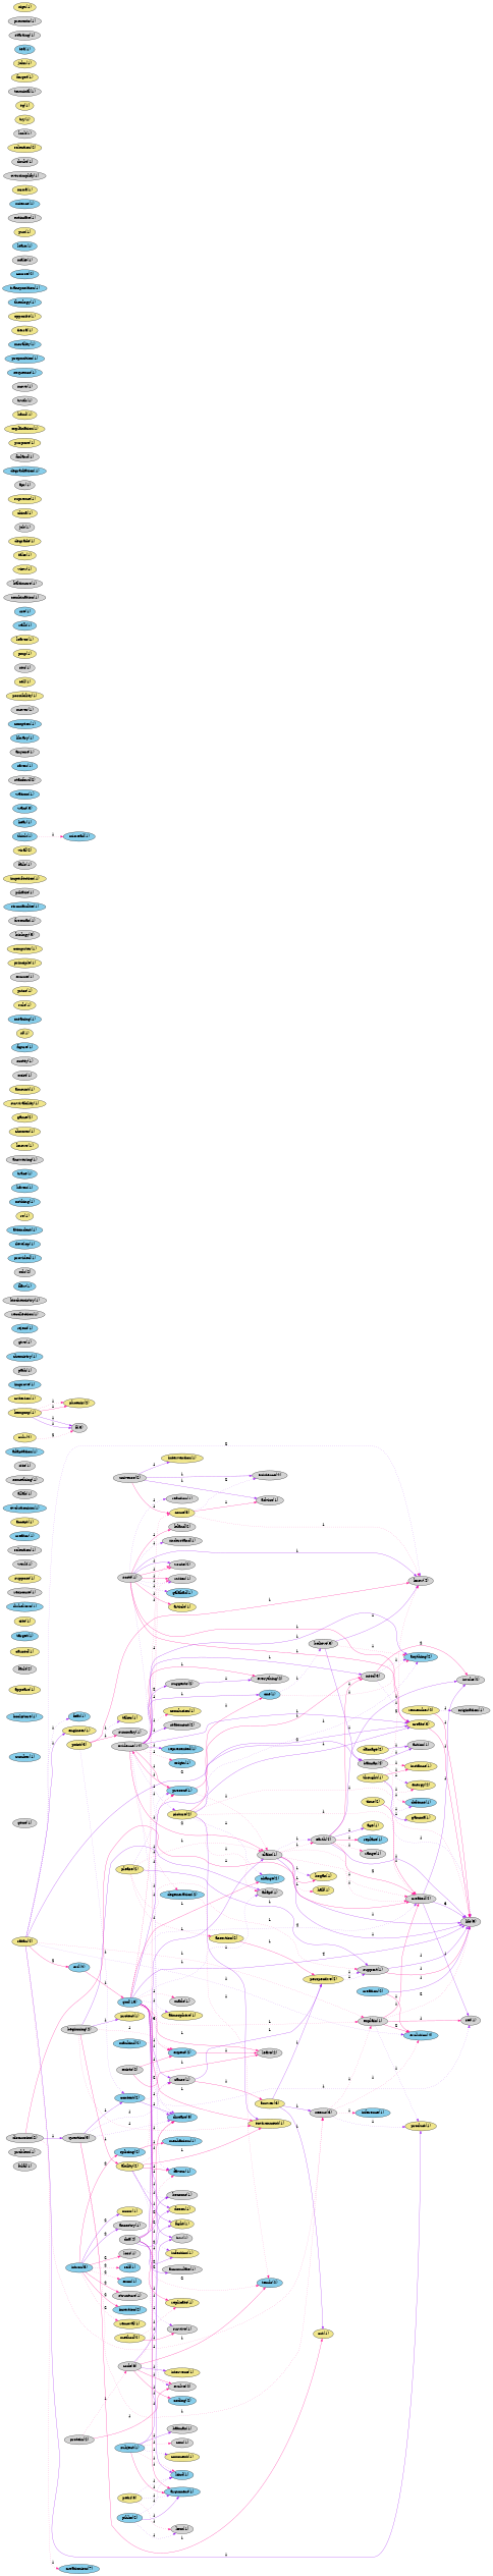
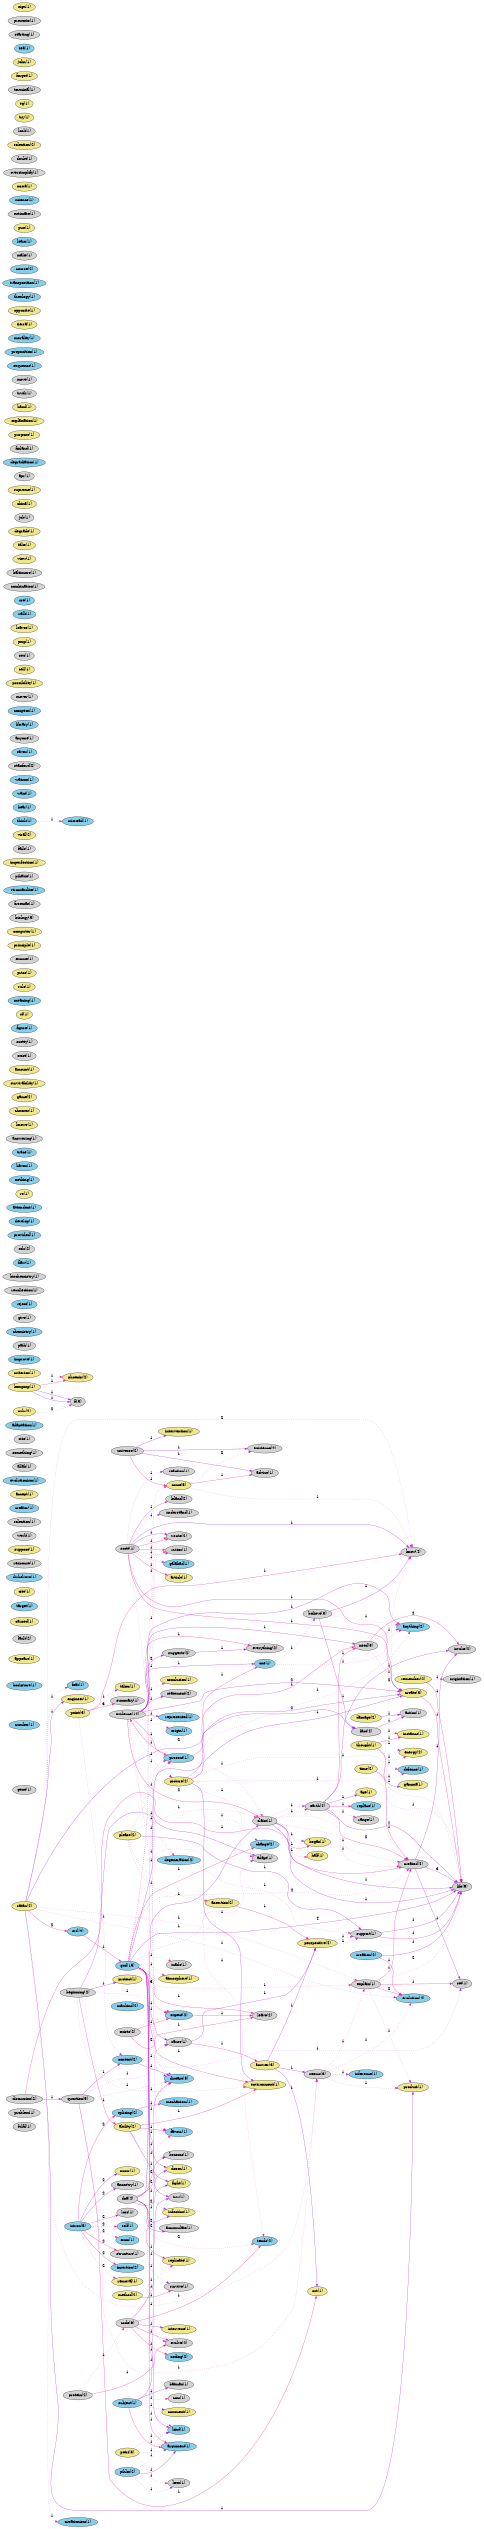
  digraph {
    fontname="DejaVu Serif"
    rankdir=LR
    node [fillcolor=lightgrey fontname="DejaVu Serif" style=filled]
    edge [color=deeppink fontname="DejaVu Serif" style=solid]
    n1 [label="fulfil(1)"]
    n2 [label="problem(1)"]
    n3 [label="scott(1)"]
    n4 [fillcolor=skyblue label="galahad(1)"]
    n5 [fillcolor=khaki label="article(1)"]
    n6 [label="reaction(1)"]
    n7 [label="leland(2)"]
    n8 [label="understand(1)"]
    n9 [label="know(4)"]
    n10 [fillcolor=skyblue label="disease(5)"]
    n11 [fillcolor=khaki label="create(3)"]
    n12 [label="wrote(2)"]
    n13 [label="writes(1)"]
    n14 [label="life(9)"]
    n15 [label="gene(1)"]
    n16 [label="claim(1)"]
    n17 [fillcolor=khaki label="half(1)"]
    n18 [label="earth(4)"]
    n19 [label="created(4)"]
    n20 [fillcolor=khaki label="began(1)"]
    n21 [label="need(3)"]
    n22 [fillcolor=khaki label="age(1)"]
    n23 [fillcolor=skyblue label="replace(1)"]
    n24 [label="range(1)"]
    n25 [label="invoke(2)"]
    n26 [label="set(1)"]
    n27 [fillcolor=skyblue label="anything(2)"]
    n28 [label="protein(2)"]
    n29 [label="code(6)"]
    n30 [label="evolve(2)"]
    n31 [fillcolor=skyblue label="favour(1)"]
    n32 [fillcolor=skyblue label="tends(2)"]
    n33 [fillcolor=khaki label="intervene(1)"]
    n34 [fillcolor=skyblue label="coding(2)"]
    n35 [fillcolor=khaki label="doesn(1)"]
    n36 [fillcolor=skyblue label="number(1)"]
    n37 [label="universe(2)"]
    n38 [fillcolor=khaki label="intervention(1)"]
    n39 [fillcolor=khaki label="come(5)"]
    n40 [label="advice(1)"]
    n41 [label="existence(2)"]
    n42 [label="cause(1)"]
    n43 [fillcolor=khaki label="answer(3)"]
    n44 [fillcolor=khaki label="perspective(4)"]
    n45 [label="seems(3)"]
    n46 [fillcolor=khaki label="cut(1)"]
    n47 [label="support(1)"]
    n48 [fillcolor=skyblue label="evolution(4)"]
    n49 [label="explain(1)"]
    n50 [fillcolor=khaki label="product(1)"]
    n51 [fillcolor=skyblue label="inference(1)"]
    n52 [fillcolor=skyblue label="bookstore(1)"]
    n53 [fillcolor=khaki label="appears(1)"]
    n54 [label="fault(2)"]
    n55 [fillcolor=khaki label="caused(1)"]
    n56 [fillcolor=skyblue label="target(1)"]
    n57 [fillcolor=khaki label="cite(1)"]
    n58 [fillcolor=skyblue label="disbelieve(1)"]
    n59 [fillcolor=skyblue label="intron(5)"]
    n60 [fillcolor=khaki label="occur(1)"]
    n61 [label="ancestry(1)"]
    n62 [label="loss(1)"]
    n63 [fillcolor=skyblue label="splicing(2)"]
    n64 [fillcolor=skyblue label="self(1)"]
    n65 [fillcolor=skyblue label="exon(1)"]
    n66 [label="structure(1)"]
    n67 [fillcolor=skyblue label="insertion(2)"]
    n68 [fillcolor=khaki label="removal(1)"]
    n69 [fillcolor=skyblue label="present(1)"]
    n70 [fillcolor=skyblue label="mechanism(1)"]
    n71 [label="evidence(14)"]
    n72 [fillcolor=skyblue label="one(1)"]
    n73 [label="response(1)"]
    n74 [fillcolor=khaki label="suppose(1)"]
    n75 [label="work(1)"]
    n76 [label="selection(1)"]
    n77 [fillcolor=skyblue label="subject(1)"]
    n78 [label="batman(1)"]
    n79 [label="com(1)"]
    n80 [fillcolor=khaki label="comment(1)"]
    n81 [label="trw(1)"]
    n82 [fillcolor=skyblue label="kind(1)"]
    n83 [fillcolor=skyblue label="argument(1)"]
    n84 [label="exists(2)"]
    n85 [fillcolor=skyblue label="expect(2)"]
    n86 [label="leave(2)"]
    n87 [fillcolor=skyblue label="creator(1)"]
    n88 [fillcolor=khaki label="accept(1)"]
    n89 [fillcolor=skyblue label="evolutionism(1)"]
    n90 [label="beginning(2)"]
    n91 [fillcolor=khaki label="ability(2)"]
    n92 [fillcolor=khaki label="protect(1)"]
    n93 [label="adapt(1)"]
    n94 [fillcolor=khaki label="environment(1)"]
    n95 [fillcolor=khaki label="infection(1)"]
    n96 [label="become(1)"]
    n97 [fillcolor=khaki label="fight(1)"]
    n98 [label="allah(1)"]
    n99 [label="something(1)"]
    n100 [label="site(1)"]
    n101 [fillcolor=skyblue label="adaptation(1)"]
    n102 [fillcolor=khaki label="kempmp(1)"]
    n103 [fillcolor=khaki label="phoenix(2)"]
    n104 [label="fi(3)"]
    n105 [fillcolor=khaki label="criterion(1)"]
    n106 [fillcolor=skyblue label="improve(1)"]
    n107 [label="path(1)"]
    n108 [fillcolor=skyblue label="chemistry(1)"]
    n109 [label="statement(2)"]
    n110 [fillcolor=skyblue label="represented(1)"]
    n111 [fillcolor=skyblue label="origin(1)"]
    n112 [fillcolor=khaki label="picture(2)"]
    n113 [label="suggests(2)"]
    n114 [fillcolor=skyblue label="degeneration(2)"]
    n115 [fillcolor=khaki label="conclusion(1)"]
    n116 [label="everything(2)"]
    n117 [label="believe(3)"]
    n118 [fillcolor=skyblue label="change(2)"]
-   n119 [label="batman(4)"]
+   n119 [label="fact(4)"]
    n120 [fillcolor=khaki label="method(2)"]
    n121 [fillcolor=khaki label="replicate(1)"]
    n122 [label="survive(1)"]
    n123 [fillcolor=khaki label="damage(2)"]
    n124 [label="action(1)"]
    n125 [label="give(1)"]
    n126 [fillcolor=skyblue label="reject(1)"]
    n127 [label="recollection(1)"]
    n128 [fillcolor=khaki label="please(2)"]
    n129 [fillcolor=khaki label="assertion(2)"]
    n130 [label="biochemistry(1)"]
    n131 [fillcolor=skyblue label="flaw(1)"]
    n132 [label="edu(2)"]
    n133 [fillcolor=skyblue label="provided(1)"]
    n134 [fillcolor=khaki label="point(3)"]
    n135 [label="summary(1)"]
    n136 [fillcolor=skyblue label="context(2)"]
    n137 [fillcolor=khaki label="takes(1)"]
    n138 [label="dna(4)"]
    n139 [label="accumulate(1)"]
    n140 [fillcolor=skyblue label="develop(1)"]
    n141 [fillcolor=skyblue label="attendent(1)"]
    n142 [fillcolor=khaki label="re(1)"]
    n143 [fillcolor=skyblue label="nothing(1)"]
    n144 [fillcolor=skyblue label="haven(1)"]
    n145 [fillcolor=skyblue label="trace(1)"]
    n146 [label="answering(1)"]
    n147 [fillcolor=skyblue label="creation(2)"]
    n148 [fillcolor=khaki label="knows(1)"]
    n149 [fillcolor=khaki label="chooses(1)"]
    n150 [fillcolor=khaki label="game(2)"]
    n151 [fillcolor=khaki label="survivability(1)"]
    n152 [fillcolor=khaki label="amount(1)"]
    n153 [label="exist(1)"]
    n154 [label="scotty(1)"]
    n155 [fillcolor=khaki label="instance(1)"]
    n156 [fillcolor=skyblue label="defence(1)"]
    n157 [fillcolor=khaki label="energy(2)"]
    n158 [fillcolor=skyblue label="figure(1)"]
    n159 [fillcolor=khaki label="sf(1)"]
    n160 [fillcolor=skyblue label="meaning(1)"]
    n161 [fillcolor=khaki label="rule(1)"]
    n162 [fillcolor=khaki label="price(1)"]
    n163 [label="discussion(2)"]
    n164 [label="question(5)"]
-   n165 [fillcolor=skyblue label="creationism(7)"]
+   n165 [fillcolor=skyblue label="creationism(1)"]
    n166 [label="excuse(1)"]
    n167 [fillcolor=khaki label="principle(1)"]
    n168 [fillcolor=khaki label="computer(1)"]
    n169 [label="biology(5)"]
    n170 [label="freeman(1)"]
    n171 [fillcolor=skyblue label="stromatolite(1)"]
    n172 [label="pihatie(1)"]
    n173 [fillcolor=khaki label="imperfection(1)"]
    n174 [label="fails(1)"]
    n175 [fillcolor=khaki label="time(2)"]
    n176 [fillcolor=khaki label="viral(2)"]
    n177 [fillcolor=skyblue label="think(1)"]
    n178 [fillcolor=skyblue label="misread(1)"]
    n179 [fillcolor=skyblue label="hear(1)"]
-   n180 [fillcolor=skyblue label="want(3)"]
+   n180 [fillcolor=skyblue label="want(1)"]
    n181 [fillcolor=skyblue label="watson(1)"]
    n182 [label="stanford(2)"]
    n183 [fillcolor=khaki label="satan(4)"]
    n184 [fillcolor=skyblue label="feat(1)"]
    n185 [fillcolor=skyblue label="evil(2)"]
    n186 [fillcolor=khaki label="engineer(1)"]
    n187 [fillcolor=skyblue label="god(15)"]
    n188 [label="made(1)"]
    n189 [fillcolor=khaki label="atmosphere(1)"]
    n190 [fillcolor=skyblue label="saves(1)"]
    n191 [label="anyone(1)"]
    n192 [fillcolor=skyblue label="library(1)"]
    n193 [fillcolor=skyblue label="compton(1)"]
    n194 [fillcolor=skyblue label="mankind(2)"]
    n195 [label="mover(1)"]
    n196 [fillcolor=khaki label="possibility(1)"]
    n197 [fillcolor=khaki label="cell(1)"]
    n198 [label="sex(1)"]
    n199 [fillcolor=khaki label="pmp(1)"]
    n200 [fillcolor=khaki label="thought(1)"]
    n201 [fillcolor=khaki label="gamma(1)"]
    n202 [fillcolor=khaki label="leaves(1)"]
    n203 [fillcolor=skyblue label="walk(1)"]
    n204 [fillcolor=skyblue label="use(1)"]
    n205 [label="combination(1)"]
    n206 [label="baltimore(1)"]
    n207 [fillcolor=khaki label="oulu(2)"]
    n208 [fillcolor=khaki label="view(1)"]
    n209 [fillcolor=khaki label="take(1)"]
    n210 [fillcolor=khaki label="degrade(1)"]
    n211 [label="job(1)"]
    n212 [fillcolor=khaki label="china(1)"]
    n213 [fillcolor=khaki label="supreme(1)"]
    n214 [label="apr(1)"]
    n215 [fillcolor=khaki label="petri(3)"]
    n216 [label="kem(1)"]
    n217 [fillcolor=skyblue label="pihko(2)"]
    n218 [fillcolor=skyblue label="degradiation(1)"]
    n219 [label="finland(1)"]
    n220 [fillcolor=khaki label="purpose(1)"]
    n221 [fillcolor=khaki label="explanation(1)"]
    n222 [fillcolor=khaki label="hand(1)"]
    n223 [label="truth(1)"]
    n224 [label="move(1)"]
    n225 [fillcolor=skyblue label="sequence(1)"]
    n226 [fillcolor=skyblue label="proposition(1)"]
    n227 [fillcolor=skyblue label="morality(1)"]
    n228 [fillcolor=khaki label="tierra(1)"]
    n229 [fillcolor=khaki label="opposite(1)"]
    n230 [fillcolor=skyblue label="theology(1)"]
    n231 [fillcolor=skyblue label="transposition(1)"]
    n232 [fillcolor=skyblue label="course(2)"]
    n233 [label="make(1)"]
    n234 [fillcolor=khaki label="remember(2)"]
    n235 [label="origination(1)"]
    n236 [fillcolor=skyblue label="learn(1)"]
    n237 [fillcolor=khaki label="pun(1)"]
    n238 [label="estimate(1)"]
    n239 [fillcolor=skyblue label="science(1)"]
    n240 [fillcolor=khaki label="mrna(1)"]
    n241 [label="oversimplify(1)"]
    n242 [label="doubt(1)"]
    n243 [fillcolor=khaki label="selection(2)"]
    n244 [label="look(1)"]
    n245 [fillcolor=khaki label="try(1)"]
    n246 [fillcolor=khaki label="eg(1)"]
    n247 [label="terminal(1)"]
    n248 [fillcolor=khaki label="forget(1)"]
    n249 [fillcolor=khaki label="john(1)"]
    n250 [fillcolor=skyblue label="tea(1)"]
    n251 [label="starting(1)"]
    n252 [label="presents(1)"]
    n253 [fillcolor=khaki label="sign(1)"]
    n3 -> n4 [color=purple label=1 style=dotted]
    n3 -> n5 [label=1]
    n3 -> n6 [color=purple label=1 style=dotted]
    n3 -> n7 [label=1]
    n3 -> n8 [color=purple label=1 style=dotted]
    n3 -> n9 [color=purple label=1]
    n3 -> n10 [color=purple label=1 style=dotted]
    n3 -> n11 [label=1]
    n3 -> n11 [label=1]
    n3 -> n12 [color=purple label=1]
    n3 -> n12 [label=1]
    n3 -> n13 [label=1]
    n3 -> n13 [color=purple label=1 style=dotted]
    n11 -> n14 [label=1]
    n16 -> n14 [color=purple label=1]
    n16 -> n14 [color=purple label=1]
    n16 -> n17 [label=1 style=dotted]
    n16 -> n18 [color=purple label=1 style=dotted]
    n16 -> n18 [label=1 style=dotted]
    n16 -> n19 [label=1 style=dotted]
    n16 -> n19 [label=1 style=dotted]
    n16 -> n20 [label=1]
    n16 -> n20 [color=purple label=1 style=dotted]
    n18 -> n14 [color=purple label=1]
    n18 -> n19 [label=2]
    n18 -> n21 [label=1]
    n18 -> n22 [color=purple label=1]
    n18 -> n23 [label=1]
    n18 -> n24 [label=1 style=dotted]
    n18 -> n25 [color=purple label=1]
    n19 -> n14 [color=purple label=3]
    n19 -> n25 [color=purple label=1]
    n19 -> n26 [color=purple label=1]
    n21 -> n11 [color=purple label=1 style=dotted]
    n21 -> n25 [label=2]
    n21 -> n27 [color=purple label=1 style=dotted]
    n28 -> n29 [label=1 style=dotted]
    n28 -> n30 [label=1]
    n29 -> n30 [label=1]
    n29 -> n31 [label=1 style=dotted]
    n29 -> n32 [label=1]
    n29 -> n33 [color=purple label=1]
    n29 -> n34 [label=1]
    n29 -> n35 [color=purple label=1]
    n37 -> n38 [color=purple label=1]
    n37 -> n39 [label=1]
    n37 -> n40 [color=purple label=1]
    n37 -> n41 [color=purple label=1]
    n39 -> n9 [label=1 style=dotted]
    n39 -> n40 [label=1]
    n39 -> n41 [color=purple label=2 style=dotted]
    n42 -> n43 [label=1]
    n42 -> n44 [color=purple label=1]
    n43 -> n44 [color=purple label=1]
    n43 -> n45 [color=purple label=1]
    n43 -> n46 [color=purple label=1]
    n44 -> n47 [color=purple label=1 style=dotted]
    n44 -> n47 [color=purple label=1 style=dotted]
    n45 -> n48 [label=1 style=dotted]
    n45 -> n49 [label=1 style=dotted]
    n45 -> n50 [color=purple label=1 style=dotted]
    n45 -> n51 [label=1 style=dotted]
    n47 -> n14 [label=1]
    n47 -> n14 [color=purple label=1]
    n49 -> n14 [label=2 style=dotted]
    n49 -> n19 [label=1]
    n49 -> n26 [label=1]
    n49 -> n48 [label=2]
    n49 -> n50 [color=purple label=1 style=dotted]
    n59 -> n60 [color=purple label=2]
    n59 -> n61 [color=purple label=2]
    n59 -> n62 [label=2]
    n59 -> n63 [label=2]
    n59 -> n64 [label=2 style=dotted]
    n59 -> n65 [label=2 style=dotted]
    n59 -> n66 [label=2]
    n59 -> n67 [label=2]
    n59 -> n68 [label=2 style=dotted]
    n63 -> n69 [label=1 style=dotted]
    n63 -> n70 [label=1]
    n69 -> n16 [label=1 style=dotted]
    n69 -> n71 [label=1]
    n69 -> n72 [label=1]
-   n71 -> n11 [color=purple label=1]
+   n71 -> n11 [color=purple label=2]
    n71 -> n16 [label=2]
    n71 -> n21 [color=purple label=1]
    n71 -> n27 [color=purple label=1]
    n71 -> n31 [color=purple label=1 style=dotted]
    n71 -> n39 [label=1 style=dotted]
    n71 -> n69 [label=1]
    n71 -> n72 [color=purple label=1]
    n71 -> n109 [color=purple label=1]
    n71 -> n110 [color=purple label=1]
    n71 -> n111 [label=1 style=dotted]
    n71 -> n112 [color=purple label=1 style=dotted]
    n71 -> n113 [color=purple label=2]
    n71 -> n114 [label=1 style=dotted]
    n71 -> n115 [label=1 style=dotted]
    n71 -> n116 [label=1]
    n72 -> n27 [label=1 style=dotted]
    n72 -> n117 [color=purple label=1 style=dotted]
    n77 -> n78 [color=purple label=1]
    n77 -> n79 [label=1 style=dotted]
    n77 -> n80 [color=purple label=1 style=dotted]
    n77 -> n81 [color=purple label=1]
    n77 -> n82 [label=1 style=dotted]
    n77 -> n83 [label=1]
    n84 -> n85 [label=1]
    n84 -> n86 [label=1]
    n85 -> n86 [label=1]
    n90 -> n85 [label=1 style=dotted]
    n90 -> n91 [label=1]
    n90 -> n92 [color=purple label=1]
    n90 -> n93 [color=purple label=1]
    n90 -> n94 [label=1 style=dotted]
    n91 -> n10 [label=1 style=dotted]
    n91 -> n31 [label=1]
    n91 -> n94 [label=1]
    n91 -> n95 [color=purple label=1 style=dotted]
    n91 -> n96 [color=purple label=1 style=dotted]
    n91 -> n97 [color=purple label=1]
    n102 -> n103 [label=1 style=dotted]
    n102 -> n103 [label=1]
    n102 -> n104 [color=purple label=1]
    n102 -> n104 [color=purple label=1]
    n112 -> n11 [color=purple label=1]
    n112 -> n14 [label=1 style=dotted]
    n112 -> n19 [label=1 style=dotted]
    n112 -> n21 [label=1]
    n112 -> n27 [color=purple label=1 style=dotted]
    n112 -> n93 [label=1 style=dotted]
    n112 -> n94 [color=purple label=1]
    n112 -> n118 [color=purple label=1 style=dotted]
    n113 -> n116 [color=purple label=1]
    n114 -> n32 [label=1 style=dotted]
    n117 -> n9 [color=purple label=1]
    n117 -> n27 [label=1 style=dotted]
    n117 -> n119 [color=purple label=1]
    n119 -> n9 [label=2 style=dotted]
    n119 -> n124 [color=purple label=1]
    n119 -> n155 [label=1 style=dotted]
    n119 -> n156 [label=1 style=dotted]
    n119 -> n157 [color=purple label=1 style=dotted]
    n120 -> n121 [label=1 style=dotted]
    n120 -> n122 [label=1]
    n123 -> n124 [color=purple label=1]
    n128 -> n16 [label=1 style=dotted]
    n128 -> n47 [color=purple label=1]
    n128 -> n47 [label=1 style=dotted]
    n128 -> n69 [color=purple label=1 style=dotted]
    n128 -> n129 [label=1 style=dotted]
    n129 -> n44 [label=1]
    n134 -> n9 [label=1]
-   n134 -> n135 [label=1]
+   n134 -> n135 [label=3]
    n134 -> n136 [color=purple label=1 style=dotted]
    n134 -> n137 [color=purple label=1 style=dotted]
    n136 -> n10 [color=purple label=1]
    n136 -> n42 [label=1 style=dotted]
    n138 -> n10 [label=2]
    n138 -> n16 [color=purple label=1]
    n138 -> n32 [label=2 style=dotted]
    n138 -> n69 [label=1 style=dotted]
    n138 -> n95 [color=purple label=2]
    n138 -> n96 [color=purple label=2]
    n138 -> n97 [color=purple label=2]
    n138 -> n121 [label=1]
    n138 -> n122 [color=purple label=1 style=dotted]
    n138 -> n139 [color=purple label=2]
    n147 -> n14 [color=purple label=1]
    n147 -> n48 [label=1]
    n163 -> n19 [label=1]
    n163 -> n164 [color=purple label=1]
    n163 -> n165 [label=1 style=dotted]
    n164 -> n10 [color=purple label=1 style=dotted]
    n164 -> n42 [color=purple label=1 style=dotted]
    n164 -> n45 [label=1 style=dotted]
    n164 -> n46 [label=1]
    n164 -> n136 [color=purple label=1]
    n175 -> n14 [color=purple label=1 style=dotted]
    n175 -> n19 [label=1]
    n177 -> n178 [label=1 style=dotted]
    n183 -> n9 [color=purple label=2 style=dotted]
    n183 -> n45 [label=1 style=dotted]
    n183 -> n48 [color=purple label=1 style=dotted]
    n183 -> n49 [label=1 style=dotted]
    n183 -> n50 [color=purple label=1]
    n183 -> n119 [color=purple label=2]
    n183 -> n184 [color=purple label=1 style=dotted]
    n183 -> n185 [label=2]
    n183 -> n186 [color=purple label=1]
    n185 -> n187 [label=1]
    n187 -> n10 [color=purple label=2 style=dotted]
    n187 -> n11 [color=purple label=2]
    n187 -> n12 [label=1 style=dotted]
    n187 -> n13 [label=1 style=dotted]
    n187 -> n14 [color=purple label=4]
    n187 -> n19 [color=purple label=4 style=dotted]
    n187 -> n26 [color=purple label=1 style=dotted]
    n187 -> n30 [color=purple label=1 style=dotted]
    n187 -> n35 [color=purple label=1]
    n187 -> n42 [color=purple label=1]
    n187 -> n49 [label=1 style=dotted]
    n187 -> n81 [color=purple label=1]
    n187 -> n82 [color=purple label=1]
    n187 -> n83 [label=1]
    n187 -> n85 [label=3 style=dotted]
    n187 -> n86 [label=1]
    n187 -> n93 [color=purple label=1 style=dotted]
    n187 -> n94 [label=1]
    n187 -> n118 [label=1]
    n187 -> n188 [label=1 style=dotted]
    n187 -> n189 [color=purple label=1 style=dotted]
    n194 -> n85 [label=1 style=dotted]
    n200 -> n155 [label=1]
    n200 -> n156 [color=purple label=1 style=dotted]
    n200 -> n157 [label=1 style=dotted]
    n200 -> n201 [color=purple label=1]
    n207 -> n104 [label=2 style=dotted]
    n215 -> n82 [color=purple label=1 style=dotted]
    n215 -> n83 [color=purple label=1 style=dotted]
    n215 -> n216 [label=1 style=dotted]
    n217 -> n82 [color=purple label=1 style=dotted]
    n217 -> n83 [color=purple label=1]
    n217 -> n216 [color=purple label=1 style=dotted]
    n234 -> n14 [label=1]
    n234 -> n235 [color=purple label=1 style=dotted]
  }
